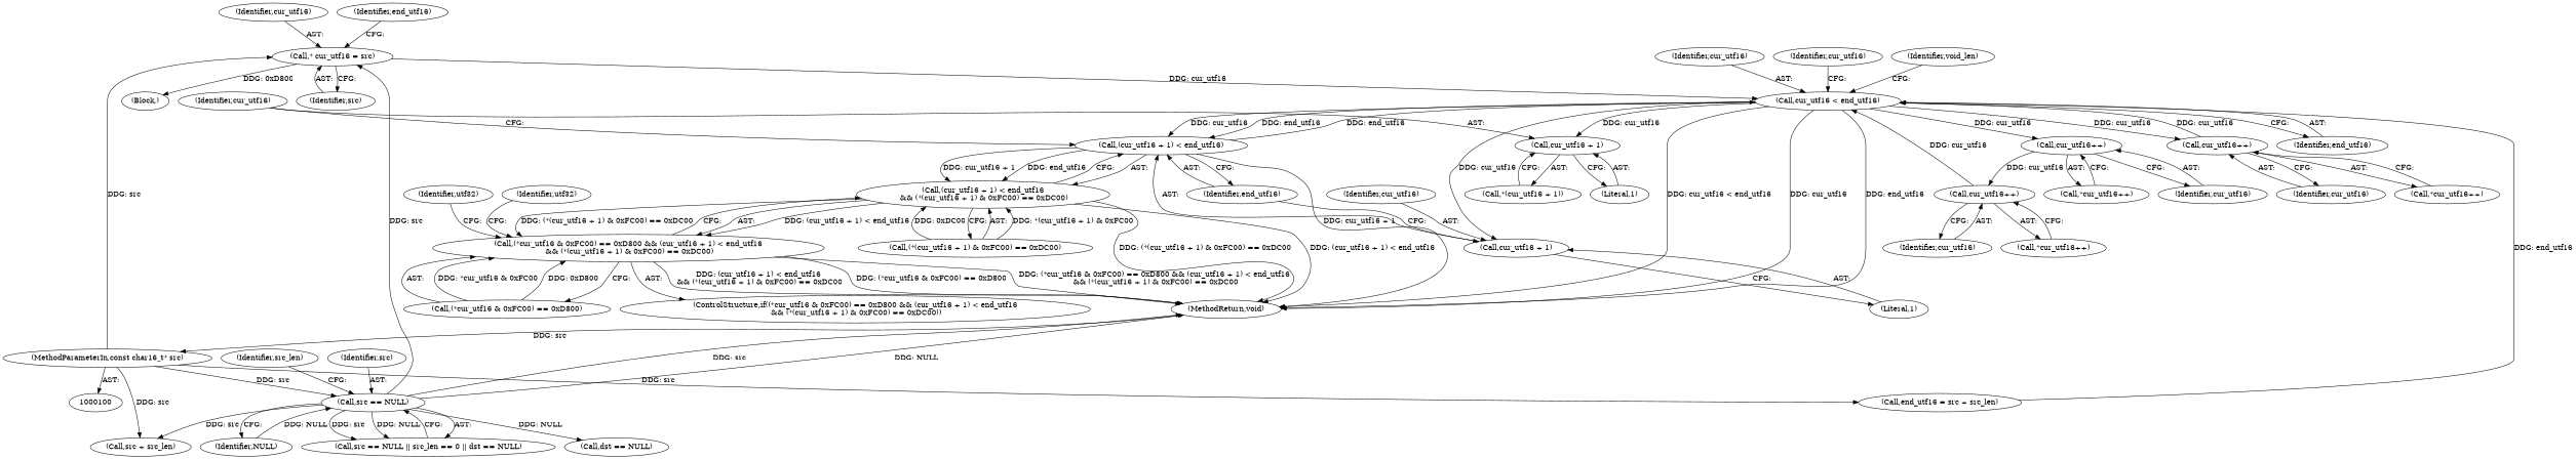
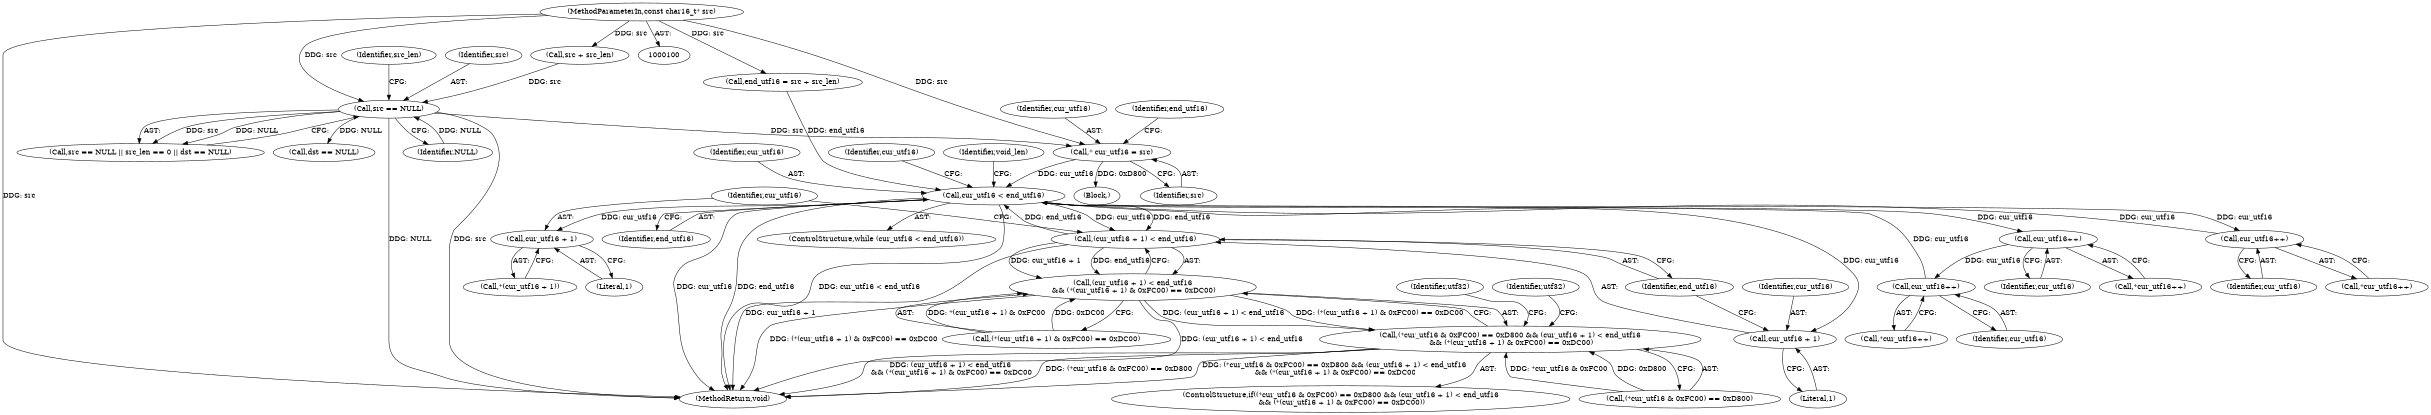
  digraph {
    n1 [label="(Call,* cur_utf16 = src)"]
    n2 [label="(Call,cur_utf16 < end_utf16)"]
    n3 [label="(Block,)"]
    n4 [label="(Identifier,src)"]
    n5 [label="(MethodReturn,void)"]
    n6 [label="(Call,(cur_utf16 + 1) < end_utf16)"]
    n7 [label="(Call,cur_utf16 + 1)"]
    n8 [label="(Call,cur_utf16 + 1)"]
    n9 [label="(Call,cur_utf16++)"]
    n10 [label="(Call,cur_utf16++)"]
+   n11 [label="(ControlStructure,while (cur_utf16 < end_utf16))"]
    n12 [label="(Identifier,end_utf16)"]
    n13 [label="(Call,src == NULL)"]
    n14 [label="(Identifier,NULL)"]
    n15 [label="(Call,src + src_len)"]
    n16 [label="(Call,src == NULL || src_len == 0 || dst == NULL)"]
    n17 [label="(Call,dst == NULL)"]
    n18 [label="(Call,end_utf16 = src + src_len)"]
    n19 [label="(MethodParameterIn,const char16_t* src)"]
    1000100
    n21 [label="(Call,(cur_utf16 + 1) < end_utf16\n && (*(cur_utf16 + 1) & 0xFC00) == 0xDC00)"]
    n22 [label="(Identifier,end_utf16)"]
    n23 [label="(Literal,1)"]
    n24 [label="(Literal,1)"]
    n25 [label="(Call,*(cur_utf16 + 1))"]
    n26 [label="(Call,cur_utf16++)"]
    n27 [label="(Identifier,cur_utf16)"]
    n28 [label="(Call,*cur_utf16++)"]
    n29 [label="(Call,*cur_utf16++)"]
    n30 [label="(Identifier,cur_utf16)"]
    n31 [label="(Call,(*cur_utf16 & 0xFC00) == 0xD800 && (cur_utf16 + 1) < end_utf16\n && (*(cur_utf16 + 1) & 0xFC00) == 0xDC00)"]
    n32 [label="(Call,(*(cur_utf16 + 1) & 0xFC00) == 0xDC00)"]
    n33 [label="(ControlStructure,if((*cur_utf16 & 0xFC00) == 0xD800 && (cur_utf16 + 1) < end_utf16\n && (*(cur_utf16 + 1) & 0xFC00) == 0xDC00))"]
    n34 [label="(Call,(*cur_utf16 & 0xFC00) == 0xD800)"]
    n35 [label="(Identifier,cur_utf16)"]
    n36 [label="(Call,*cur_utf16++)"]
    n37 [label="(Identifier,cur_utf16)"]
    n38 [label="(Identifier,void_len)"]
    n39 [label="(Identifier,src_len)"]
    n40 [label="(Identifier,cur_utf16)"]
    n41 [label="(Identifier,cur_utf16)"]
    n42 [label="(Identifier,cur_utf16)"]
    n43 [label="(Identifier,cur_utf16)"]
    n44 [label="(Identifier,utf32)"]
    n45 [label="(Identifier,utf32)"]
    n46 [label="(Identifier,src)"]
    n47 [label="(Identifier,end_utf16)"]
    n1 -> n2 [label="DDG: cur_utf16"]
    n1 -> n3 [label="DDG: 0xD800"]
    n1 -> n4 [label="CFG: "]
    n2 -> n5 [label="DDG: cur_utf16 < end_utf16"]
    n2 -> n5 [label="DDG: cur_utf16"]
    n2 -> n5 [label="DDG: end_utf16"]
    n2 -> n6 [label="DDG: cur_utf16"]
    n2 -> n6 [label="DDG: end_utf16"]
    n2 -> n7 [label="DDG: cur_utf16"]
    n2 -> n8 [label="DDG: cur_utf16"]
    n2 -> n9 [label="DDG: cur_utf16"]
    n2 -> n10 [label="DDG: cur_utf16"]
+   n2 -> n11 [label="AST: "]
    n2 -> n12 [label="CFG: "]
    n4 -> n1 [label="AST: "]
    n6 -> n2 [label="DDG: end_utf16"]
    n6 -> n5 [label="DDG: cur_utf16 + 1"]
    n6 -> n21 [label="AST: "]
    n6 -> n21 [label="DDG: cur_utf16 + 1"]
    n6 -> n21 [label="DDG: end_utf16"]
    n6 -> n22 [label="CFG: "]
    n7 -> n6 [label="AST: "]
    n7 -> n23 [label="CFG: "]
    n8 -> n24 [label="CFG: "]
    n8 -> n25 [label="AST: "]
    n9 -> n26 [label="DDG: cur_utf16"]
    n9 -> n27 [label="CFG: "]
    n9 -> n28 [label="AST: "]
    n10 -> n2 [label="DDG: cur_utf16"]
    n10 -> n29 [label="AST: "]
    n10 -> n30 [label="CFG: "]
    n12 -> n2 [label="AST: "]
    n13 -> n1 [label="DDG: src"]
    n13 -> n5 [label="DDG: NULL"]
    n13 -> n5 [label="DDG: src"]
    n13 -> n14 [label="CFG: "]
-   n13 -> n15 [label="DDG: src"]
+   n15 -> n13 [label="DDG: src"]
    n13 -> n16 [label="AST: "]
    n13 -> n16 [label="DDG: src"]
    n13 -> n16 [label="DDG: NULL"]
    n13 -> n17 [label="DDG: NULL"]
    n14 -> n13 [label="DDG: NULL"]
    n16 -> n13 [label="CFG: "]
    n18 -> n2 [label="DDG: end_utf16"]
    n19 -> n1 [label="DDG: src"]
-   n5 -> n19 [label="DDG: src"]
+   n19 -> n5 [label="DDG: src"]
    n19 -> n13 [label="DDG: src"]
    n19 -> n15 [label="DDG: src"]
    n19 -> n18 [label="DDG: src"]
    n19 -> 1000100 [label="AST: "]
    n21 -> n5 [label="DDG: (cur_utf16 + 1) < end_utf16"]
    n21 -> n5 [label="DDG: (*(cur_utf16 + 1) & 0xFC00) == 0xDC00"]
    n21 -> n6 [label="CFG: "]
    n21 -> n31 [label="AST: "]
    n21 -> n31 [label="DDG: (cur_utf16 + 1) < end_utf16"]
    n21 -> n31 [label="DDG: (*(cur_utf16 + 1) & 0xFC00) == 0xDC00"]
    n21 -> n32 [label="CFG: "]
    n22 -> n6 [label="AST: "]
    n22 -> n7 [label="CFG: "]
    n23 -> n7 [label="AST: "]
    n24 -> n8 [label="AST: "]
    n25 -> n8 [label="CFG: "]
    n26 -> n2 [label="DDG: cur_utf16"]
    n26 -> n35 [label="CFG: "]
    n26 -> n36 [label="AST: "]
    n27 -> n9 [label="AST: "]
    n28 -> n9 [label="CFG: "]
    n29 -> n10 [label="CFG: "]
    n30 -> n10 [label="AST: "]
    n31 -> n5 [label="DDG: (*cur_utf16 & 0xFC00) == 0xD800"]
    n31 -> n5 [label="DDG: (*cur_utf16 & 0xFC00) == 0xD800 && (cur_utf16 + 1) < end_utf16\n && (*(cur_utf16 + 1) & 0xFC00) == 0xDC00"]
    n31 -> n5 [label="DDG: (cur_utf16 + 1) < end_utf16\n && (*(cur_utf16 + 1) & 0xFC00) == 0xDC00"]
    n31 -> n21 [label="CFG: "]
    n31 -> n33 [label="AST: "]
    n31 -> n34 [label="CFG: "]
    n32 -> n21 [label="AST: "]
    n32 -> n21 [label="DDG: *(cur_utf16 + 1) & 0xFC00"]
    n32 -> n21 [label="DDG: 0xDC00"]
    n34 -> n31 [label="AST: "]
    n34 -> n31 [label="DDG: *cur_utf16 & 0xFC00"]
    n34 -> n31 [label="DDG: 0xD800"]
    n35 -> n26 [label="AST: "]
    n36 -> n26 [label="CFG: "]
    n37 -> n6 [label="CFG: "]
    n37 -> n8 [label="AST: "]
    n38 -> n2 [label="CFG: "]
    n39 -> n13 [label="CFG: "]
    n40 -> n1 [label="AST: "]
    n41 -> n2 [label="AST: "]
    n42 -> n7 [label="AST: "]
    n43 -> n2 [label="CFG: "]
    n44 -> n31 [label="CFG: "]
    n45 -> n31 [label="CFG: "]
    n46 -> n13 [label="AST: "]
    n47 -> n1 [label="CFG: "]
  }
